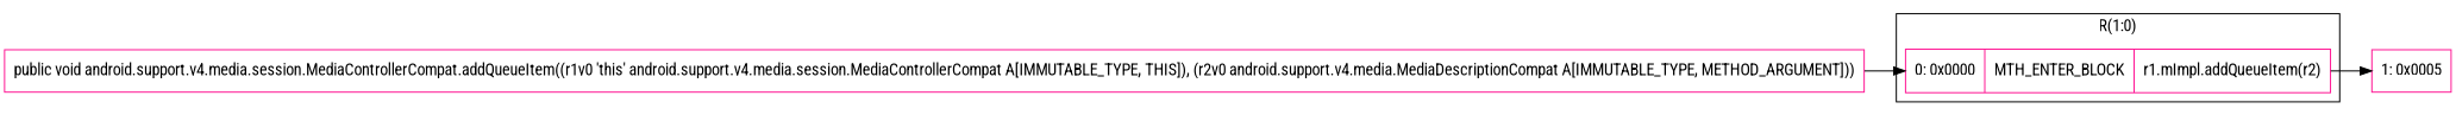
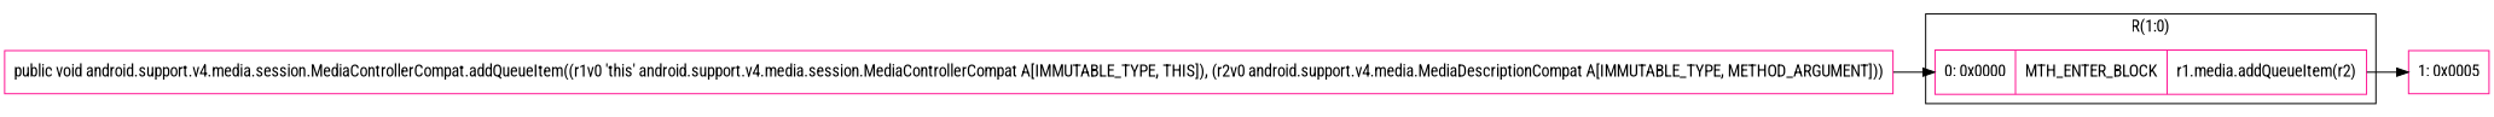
  digraph {
    rankdir=LR
    fontname="Roboto Condensed"
    node [color=deeppink shape=record fontname="Roboto Condensed"]
    edge [fontname="Roboto Condensed"]
-   n1 [label="{0\:\ 0x0000|MTH_ENTER_BLOCK\l|r1.mImpl.addQueueItem(r2)\l}"]
+   n1 [label="{0\:\ 0x0000|MTH_ENTER_BLOCK\l|r1.media.addQueueItem(r2)\l}"]
    n2 [label="{1\:\ 0x0005}"]
    n3 [label="{public void android.support.v4.media.session.MediaControllerCompat.addQueueItem((r1v0 'this' android.support.v4.media.session.MediaControllerCompat A[IMMUTABLE_TYPE, THIS]), (r2v0 android.support.v4.media.MediaDescriptionCompat A[IMMUTABLE_TYPE, METHOD_ARGUMENT])) }"]
    subgraph cluster_1 {
      label="R(1:0)"
      n1
    }
    n1 -> n2
    n3 -> n1
  }
